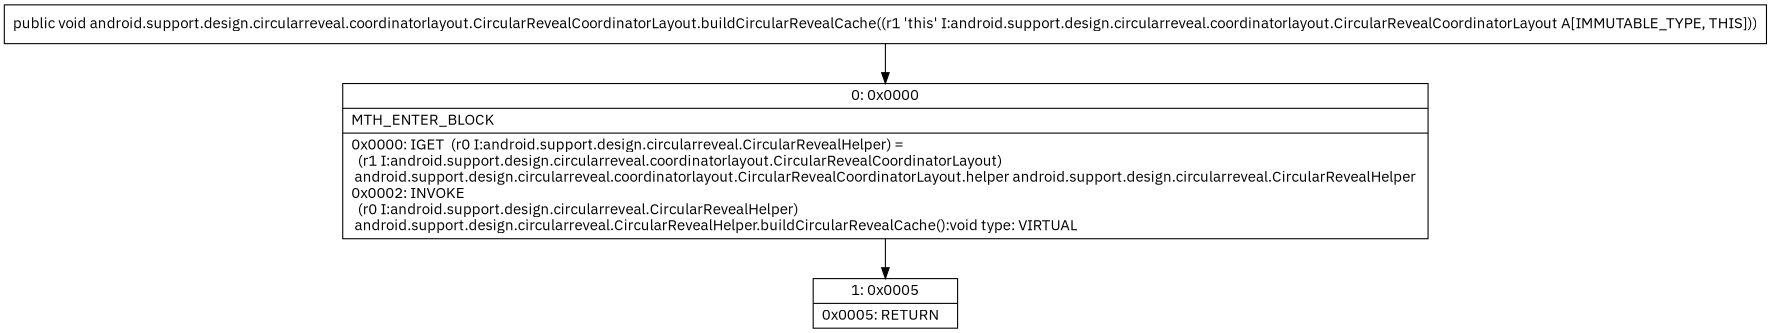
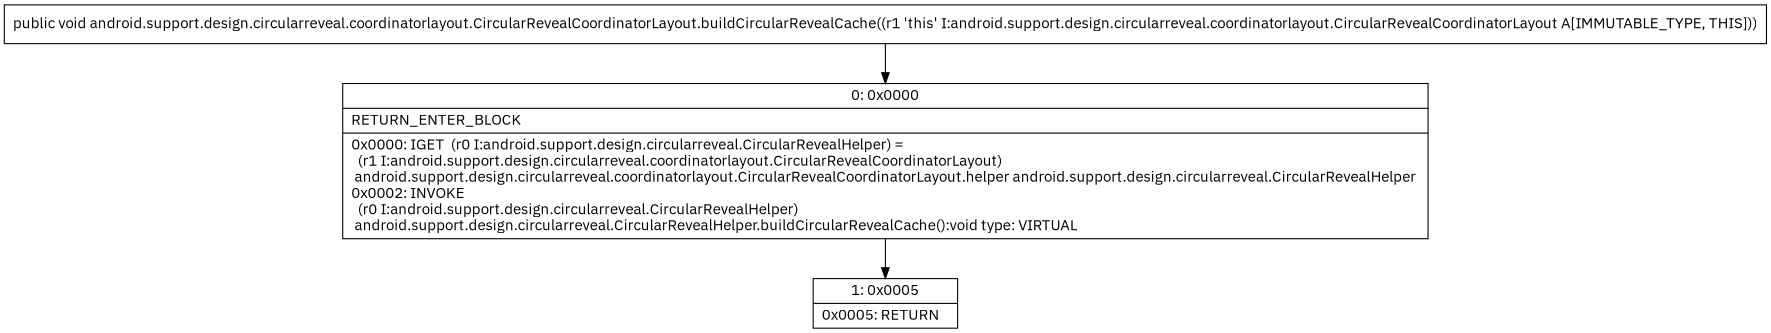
  digraph {
    fontname="IBM Plex Sans"
    node [shape=record fontname="IBM Plex Sans"]
    edge [fontname="IBM Plex Sans"]
-   n1 [label="{0\:\ 0x0000|MTH_ENTER_BLOCK\l|0x0000: IGET  (r0 I:android.support.design.circularreveal.CircularRevealHelper) = \l  (r1 I:android.support.design.circularreveal.coordinatorlayout.CircularRevealCoordinatorLayout)\l android.support.design.circularreveal.coordinatorlayout.CircularRevealCoordinatorLayout.helper android.support.design.circularreveal.CircularRevealHelper \l0x0002: INVOKE  \l  (r0 I:android.support.design.circularreveal.CircularRevealHelper)\l android.support.design.circularreveal.CircularRevealHelper.buildCircularRevealCache():void type: VIRTUAL \l}"]
+   n1 [label="{0\:\ 0x0000|RETURN_ENTER_BLOCK\l|0x0000: IGET  (r0 I:android.support.design.circularreveal.CircularRevealHelper) = \l  (r1 I:android.support.design.circularreveal.coordinatorlayout.CircularRevealCoordinatorLayout)\l android.support.design.circularreveal.coordinatorlayout.CircularRevealCoordinatorLayout.helper android.support.design.circularreveal.CircularRevealHelper \l0x0002: INVOKE  \l  (r0 I:android.support.design.circularreveal.CircularRevealHelper)\l android.support.design.circularreveal.CircularRevealHelper.buildCircularRevealCache():void type: VIRTUAL \l}"]
    n2 [label="{1\:\ 0x0005|0x0005: RETURN   \l}"]
    n3 [label="{public void android.support.design.circularreveal.coordinatorlayout.CircularRevealCoordinatorLayout.buildCircularRevealCache((r1 'this' I:android.support.design.circularreveal.coordinatorlayout.CircularRevealCoordinatorLayout A[IMMUTABLE_TYPE, THIS])) }"]
    n1 -> n2
    n3 -> n1
  }
